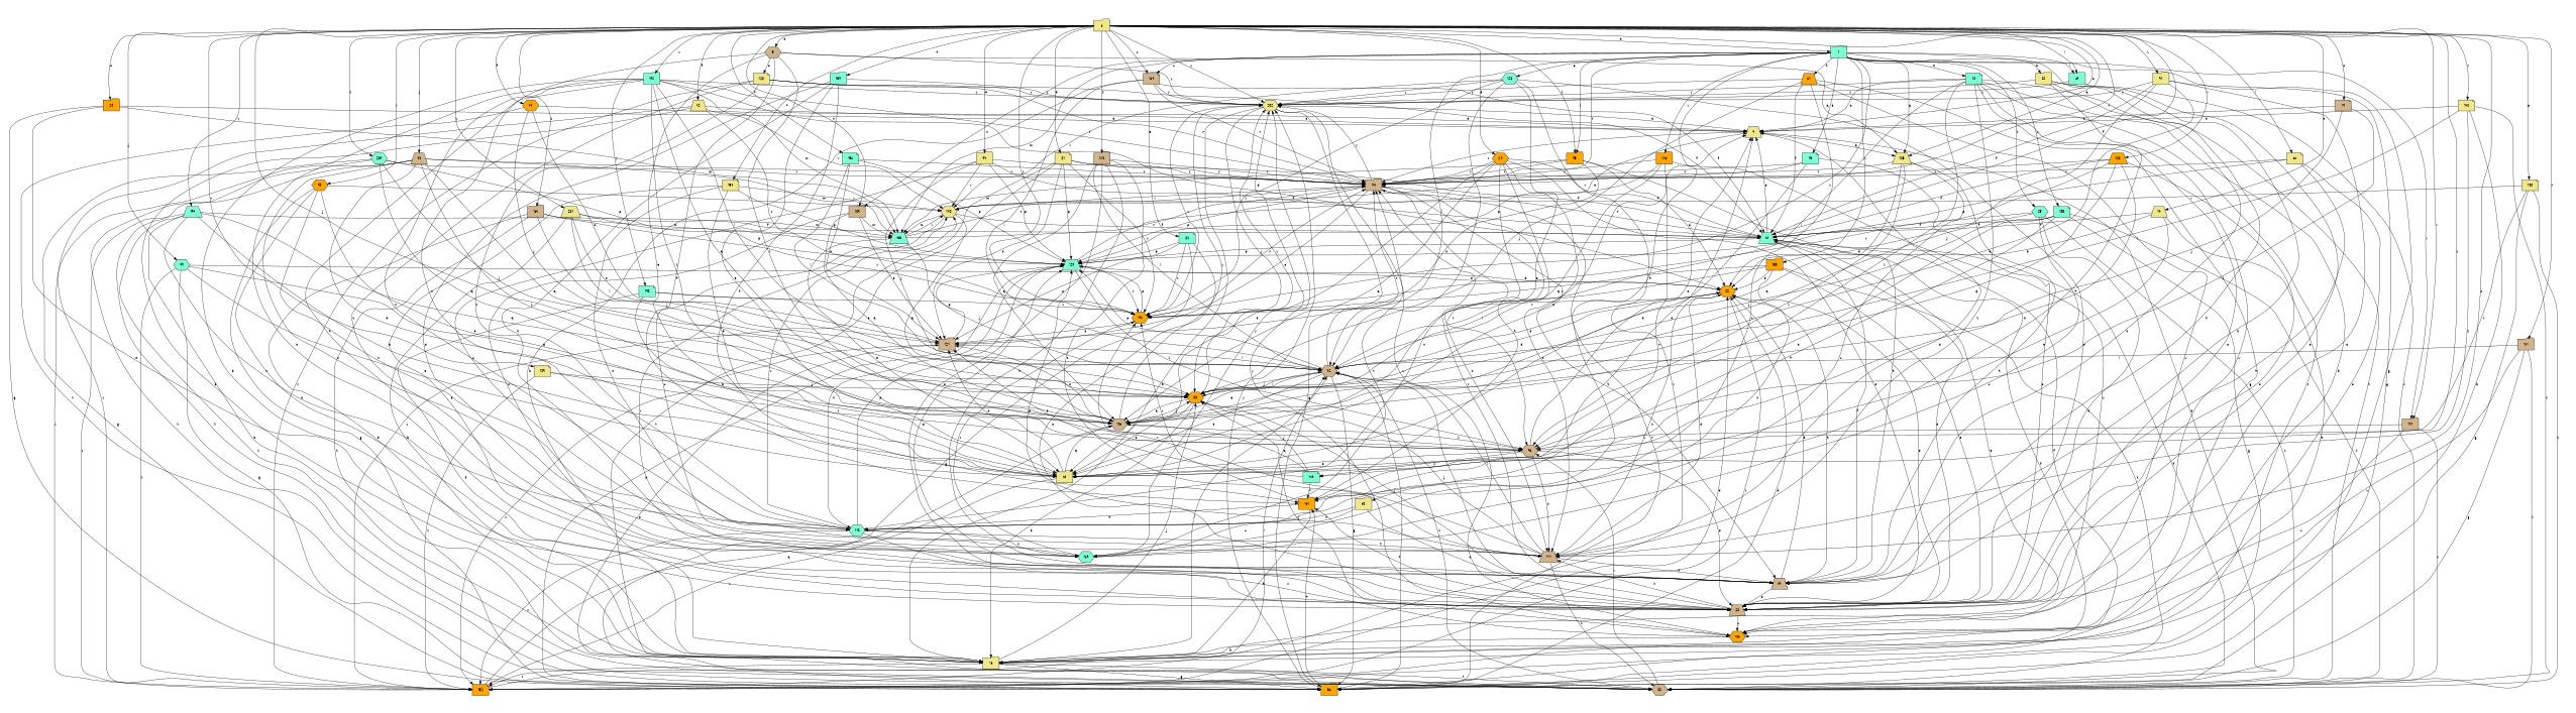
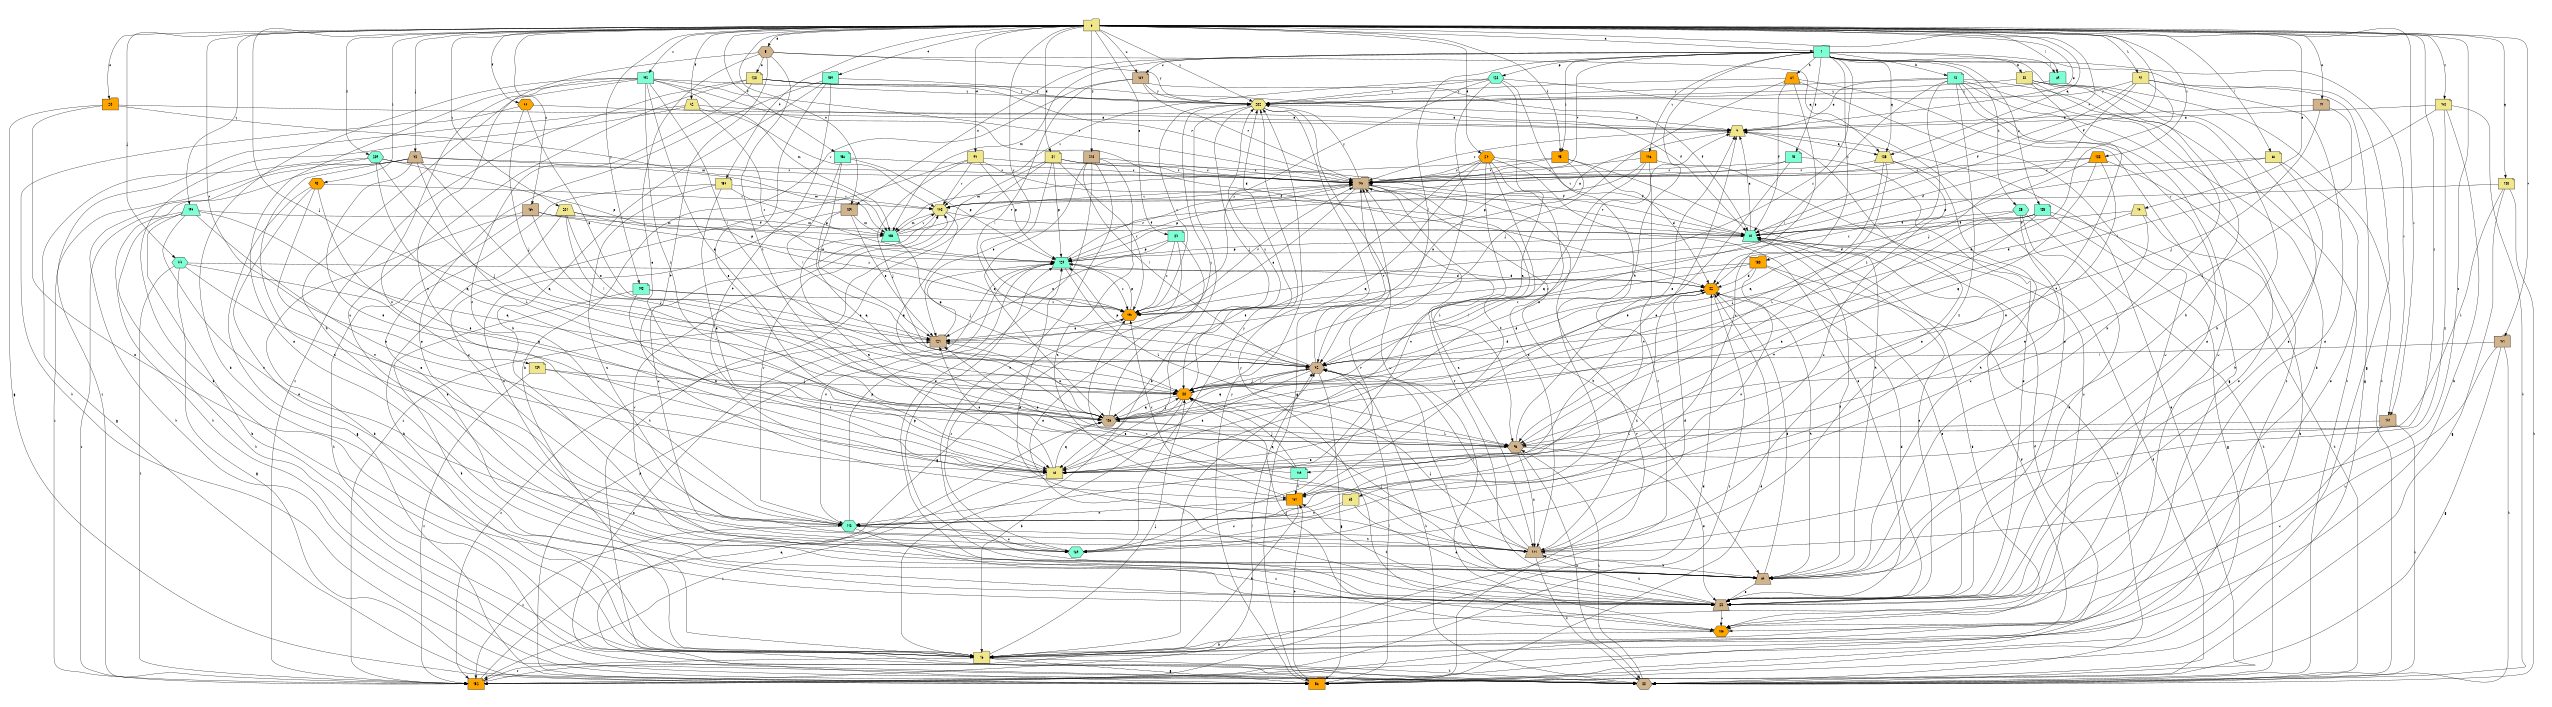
  strict digraph {
    fontname="Patrick Hand"
    node [fillcolor=khaki fontname="Patrick Hand" shape=folder style=filled]
    edge [fontname="Patrick Hand"]
    n1 [label=6]
    1 [fillcolor=aquamarine]
    5 [fillcolor=tan shape=hexagon]
    7 [shape=trapezium]
    17 [shape=trapezium]
    19 [fillcolor=tan shape=note]
    20 [fillcolor=orange]
    27 [fillcolor=orange shape=hexagon]
    31 [shape=note]
    37 [fillcolor=aquamarine shape=note]
    42 [shape=trapezium]
    47 [fillcolor=orange shape=hexagon]
    48 [fillcolor=aquamarine shape=trapezium]
    66 [shape=note]
    69 [fillcolor=aquamarine]
    73 [fillcolor=tan shape=trapezium]
-   77 [fillcolor=aquamarine shape=hexagon label=79]
+   77 [fillcolor=aquamarine shape=hexagon]
    80 [fillcolor=orange shape=hexagon]
    90 [fillcolor=orange shape=hexagon]
    91
    95 [fillcolor=orange]
    97
    109 [fillcolor=tan]
    130 [shape=note]
    135 [shape=trapezium]
    139 [shape=note]
    141 [fillcolor=tan]
    144 [fillcolor=tan]
    148 [shape=note]
    149 [fillcolor=aquamarine shape=note]
    156 [fillcolor=aquamarine shape=note]
    157 [shape=note]
    159 [fillcolor=aquamarine]
    164 [fillcolor=tan]
    167 [fillcolor=tan shape=note]
    171 [fillcolor=tan]
    188 [fillcolor=orange shape=trapezium]
    192 [fillcolor=aquamarine]
    194 [fillcolor=orange shape=hexagon]
    197 [fillcolor=aquamarine shape=trapezium]
    198 [fillcolor=aquamarine shape=note]
    201 [shape=trapezium]
    202 [shape=hexagon]
    209 [fillcolor=aquamarine shape=hexagon]
    210 [fillcolor=tan]
    211 [fillcolor=tan shape=trapezium]
    13 [fillcolor=aquamarine shape=note]
    15 [fillcolor=aquamarine shape=note]
    38
    56 [fillcolor=orange]
    61 [fillcolor=orange shape=trapezium]
    63
    64 [fillcolor=tan shape=trapezium]
    72 [fillcolor=tan shape=hexagon]
    85 [fillcolor=aquamarine shape=hexagon]
    105 [fillcolor=aquamarine shape=trapezium]
    128 [fillcolor=aquamarine shape=hexagon]
    150 [fillcolor=orange]
    176 [fillcolor=orange]
    185 [fillcolor=aquamarine shape=note]
    40
    96 [fillcolor=tan shape=hexagon]
    113 [fillcolor=aquamarine shape=hexagon]
    120 [shape=note]
    161 [fillcolor=orange]
    16
    32 [fillcolor=orange shape=hexagon]
    23 [fillcolor=tan shape=trapezium]
    136 [fillcolor=tan shape=hexagon]
    88 [fillcolor=tan shape=hexagon]
    152 [fillcolor=orange shape=note]
    121 [fillcolor=tan]
    129 [fillcolor=aquamarine shape=trapezium]
    178 [shape=hexagon]
    169 [fillcolor=aquamarine shape=hexagon]
    186 [fillcolor=orange shape=hexagon]
    n1 -> 1 [label=a]
    n1 -> 5 [label=a]
    n1 -> 7 [label=a]
    n1 -> 17 [label=c]
    n1 -> 19 [label=c]
    n1 -> 20 [label=c]
    n1 -> 27 [label=d]
    n1 -> 31 [label=d]
    n1 -> 37 [label=e]
    n1 -> 42 [label=f]
    n1 -> 47 [label=f]
    n1 -> 48 [label=f]
    n1 -> 66 [label=i]
    n1 -> 69 [label=i]
    n1 -> 73 [label=j]
    n1 -> 77 [label=j]
    n1 -> 80 [label=j]
    n1 -> 90 [label=l]
    n1 -> 91 [label=l]
    n1 -> 95 [label=l]
    n1 -> 97 [label=m]
    n1 -> 109 [label=n]
    n1 -> 130 [label=q]
    n1 -> 135 [label=q]
    n1 -> 139 [label=r]
    n1 -> 141 [label=r]
    n1 -> 144 [label=r]
    n1 -> 148 [label=s]
    n1 -> 149 [label=s]
    n1 -> 156 [label=t]
    n1 -> 157 [label=t]
    n1 -> 159 [label=t]
    n1 -> 164 [label=u]
    n1 -> 167 [label=u]
    n1 -> 171 [label=v]
    n1 -> 188 [label=x]
    n1 -> 192 [label=x]
    n1 -> 194 [label=x]
    n1 -> 197 [label=y]
    n1 -> 198 [label=y]
    n1 -> 201 [label=y]
    n1 -> 202 [label=y]
    n1 -> 209 [label=z]
    n1 -> 210 [label=z]
    n1 -> 211 [label=z]
    1 -> 69 [label=i]
    1 -> 95 [label=l]
    1 -> 109 [label=n]
    1 -> 135 [label=q]
    1 -> 144 [label=r]
    1 -> 167 [label=u]
    1 -> 171 [label=v]
    1 -> 194 [label=x]
    1 -> 13 [label=b]
    1 -> 15 [label=b]
    1 -> 38 [label=e]
    1 -> 56 [label=g]
    1 -> 61 [label=h]
    1 -> 63 [label=h]
    1 -> 64 [label=h]
    1 -> 72 [label=i]
    1 -> 85 [label=k]
    1 -> 105 [label=m]
    1 -> 128 [label=p]
    1 -> 150 [label=s]
    1 -> 176 [label=v]
    1 -> 185 [label=w]
    5 -> 135 [label=q]
    5 -> 202 [label=y]
    5 -> 40 [label=e]
    5 -> 96 [label=l]
    5 -> 113 [label=n]
    5 -> 120 [label=o]
    5 -> 161 [label=t]
    7 -> 135 [label=q]
    7 -> 144 [label=r]
    17 -> 48 [label=f]
    17 -> 40 [label=e]
    17 -> 16 [label=b]
    17 -> 32 [label=d]
    19 -> 7 [label=a]
    19 -> 80 [label=j]
    19 -> 96 [label=l]
    20 -> 7 [label=a]
    20 -> 56 [label=g]
    20 -> 105 [label=m]
    20 -> 23 [label=c]
    27 -> 48 [label=f]
    27 -> 144 [label=r]
    27 -> 211 [label=z]
    27 -> 40 [label=e]
    27 -> 113 [label=n]
    27 -> 161 [label=t]
    27 -> 23 [label=c]
    27 -> 136 [label=q]
    31 -> 48 [label=f]
    31 -> 144 [label=r]
    31 -> 194 [label=x]
    31 -> 88 [label=k]
    31 -> 152 [label=s]
    31 -> 121 [label=o]
    31 -> 129 [label=p]
    37 -> 194 [label=x]
    37 -> 56 [label=g]
    37 -> 23 [label=c]
    37 -> 121 [label=o]
    37 -> 129 [label=p]
    42 -> 7 [label=a]
    42 -> 194 [label=x]
    42 -> 16 [label=b]
    42 -> 152 [label=s]
    42 -> 178 [label=v]
    47 -> 7 [label=a]
    47 -> 80 [label=j]
    47 -> 88 [label=k]
    47 -> 121 [label=o]
    48 -> 7 [label=a]
    48 -> 144 [label=r]
    48 -> 16 [label=b]
    48 -> 23 [label=c]
    48 -> 129 [label=p]
    66 -> 144 [label=r]
    66 -> 64 [label=h]
    66 -> 23 [label=c]
    66 -> 129 [label=p]
    69 -> 202 [label=y]
    69 -> 64 [label=h]
    73 -> 144 [label=r]
    73 -> 211 [label=z]
    73 -> 105 [label=m]
    73 -> 40 [label=e]
    73 -> 96 [label=l]
    73 -> 136 [label=q]
    73 -> 88 [label=k]
    73 -> 152 [label=s]
    77 -> 56 [label=g]
    77 -> 40 [label=e]
    77 -> 32 [label=d]
    77 -> 136 [label=q]
    77 -> 152 [label=s]
    80 -> 202 [label=y]
    80 -> 72 [label=i]
    80 -> 40 [label=e]
    80 -> 16 [label=b]
    80 -> 32 [label=d]
    80 -> 136 [label=q]
    90 -> 56 [label=g]
    90 -> 40 [label=e]
    90 -> 113 [label=n]
    90 -> 23 [label=c]
    90 -> 178 [label=v]
    91 -> 48 [label=f]
    91 -> 80 [label=j]
    91 -> 202 [label=y]
    91 -> 56 [label=g]
    91 -> 23 [label=c]
    91 -> 136 [label=q]
    95 -> 144 [label=r]
    95 -> 64 [label=h]
    95 -> 105 [label=m]
    95 -> 32 [label=d]
    95 -> 121 [label=o]
    97 -> 48 [label=f]
    97 -> 80 [label=j]
    97 -> 144 [label=r]
    97 -> 129 [label=p]
    97 -> 178 [label=v]
    97 -> 169 [label=u]
    109 -> 105 [label=m]
    109 -> 136 [label=q]
    109 -> 121 [label=o]
    109 -> 169 [label=u]
    130 -> 56 [label=g]
    130 -> 96 [label=l]
    130 -> 88 [label=k]
    130 -> 178 [label=v]
    135 -> 144 [label=r]
    135 -> 64 [label=h]
    135 -> 96 [label=l]
    135 -> 136 [label=q]
    135 -> 169 [label=u]
    139 -> 80 [label=j]
    139 -> 96 [label=l]
    139 -> 152 [label=s]
    141 -> 56 [label=g]
    141 -> 72 [label=i]
    141 -> 88 [label=k]
    141 -> 186 [label=w]
    144 -> 202 [label=y]
    144 -> 211 [label=z]
    144 -> 64 [label=h]
    144 -> 96 [label=l]
    144 -> 121 [label=o]
    144 -> 129 [label=p]
    144 -> 178 [label=v]
    148 -> 7 [label=a]
    148 -> 211 [label=z]
    148 -> 72 [label=i]
    148 -> 16 [label=b]
    148 -> 88 [label=k]
    149 -> 80 [label=j]
    149 -> 161 [label=t]
    149 -> 136 [label=q]
    149 -> 121 [label=o]
    156 -> 144 [label=r]
    156 -> 72 [label=i]
    156 -> 121 [label=o]
    156 -> 129 [label=p]
    157 -> 211 [label=z]
    157 -> 40 [label=e]
    157 -> 23 [label=c]
    157 -> 129 [label=p]
    157 -> 178 [label=v]
    159 -> 202 [label=y]
    159 -> 64 [label=h]
    159 -> 40 [label=e]
    159 -> 161 [label=t]
    159 -> 23 [label=c]
    164 -> 80 [label=j]
    164 -> 194 [label=x]
    164 -> 105 [label=m]
    164 -> 16 [label=b]
    164 -> 88 [label=k]
    167 -> 48 [label=f]
    167 -> 144 [label=r]
    167 -> 202 [label=y]
    167 -> 72 [label=i]
    167 -> 16 [label=b]
    171 -> 96 [label=l]
    171 -> 88 [label=k]
    171 -> 186 [label=w]
    188 -> 48 [label=f]
    188 -> 144 [label=r]
    188 -> 194 [label=x]
    188 -> 40 [label=e]
    188 -> 23 [label=c]
    188 -> 136 [label=q]
    192 -> 144 [label=r]
    192 -> 202 [label=y]
    192 -> 64 [label=h]
    192 -> 72 [label=i]
    192 -> 105 [label=m]
    192 -> 96 [label=l]
    192 -> 113 [label=n]
    192 -> 16 [label=b]
    192 -> 32 [label=d]
    192 -> 23 [label=c]
    192 -> 136 [label=q]
    194 -> 144 [label=r]
    194 -> 121 [label=o]
    194 -> 129 [label=p]
    197 -> 48 [label=f]
    197 -> 40 [label=e]
    197 -> 113 [label=n]
    197 -> 16 [label=b]
    197 -> 136 [label=q]
    197 -> 88 [label=k]
    197 -> 152 [label=s]
    198 -> 194 [label=x]
    198 -> 40 [label=e]
    198 -> 16 [label=b]
    198 -> 121 [label=o]
    201 -> 72 [label=i]
    201 -> 105 [label=m]
    201 -> 16 [label=b]
    201 -> 121 [label=o]
    201 -> 129 [label=p]
    202 -> 7 [label=a]
    202 -> 80 [label=j]
    202 -> 194 [label=x]
    202 -> 56 [label=g]
    202 -> 16 [label=b]
    202 -> 186 [label=w]
    209 -> 80 [label=j]
    209 -> 144 [label=r]
    209 -> 56 [label=g]
    209 -> 136 [label=q]
    209 -> 88 [label=k]
    209 -> 129 [label=p]
    210 -> 144 [label=r]
    210 -> 211 [label=z]
    210 -> 64 [label=h]
    210 -> 72 [label=i]
    210 -> 23 [label=c]
    210 -> 136 [label=q]
    211 -> 7 [label=a]
    211 -> 80 [label=j]
    211 -> 194 [label=x]
    211 -> 64 [label=h]
    211 -> 72 [label=i]
    211 -> 32 [label=d]
    211 -> 88 [label=k]
    211 -> 129 [label=p]
    13 -> 7 [label=a]
    13 -> 202 [label=y]
    13 -> 211 [label=z]
    13 -> 72 [label=i]
    13 -> 96 [label=l]
    13 -> 16 [label=b]
    13 -> 23 [label=c]
    13 -> 88 [label=k]
    13 -> 152 [label=s]
    13 -> 186 [label=w]
    15 -> 144 [label=r]
    15 -> 40 [label=e]
    15 -> 23 [label=c]
    15 -> 178 [label=v]
    38 -> 202 [label=y]
    38 -> 64 [label=h]
    38 -> 161 [label=t]
    38 -> 23 [label=c]
    38 -> 88 [label=k]
    56 -> 144 [label=r]
    56 -> 202 [label=y]
    56 -> 72 [label=i]
    56 -> 161 [label=t]
    56 -> 32 [label=d]
    56 -> 129 [label=p]
    61 -> 48 [label=f]
    61 -> 80 [label=j]
    61 -> 202 [label=y]
    61 -> 56 [label=g]
    61 -> 169 [label=u]
    61 -> 186 [label=w]
    63 -> 113 [label=n]
    63 -> 23 [label=c]
    63 -> 169 [label=u]
    64 -> 48 [label=f]
    64 -> 80 [label=j]
    64 -> 144 [label=r]
    64 -> 32 [label=d]
    64 -> 23 [label=c]
    64 -> 129 [label=p]
    72 -> 80 [label=j]
    72 -> 144 [label=r]
    72 -> 56 [label=g]
    72 -> 40 [label=e]
    72 -> 32 [label=d]
    72 -> 136 [label=q]
    72 -> 88 [label=k]
    72 -> 129 [label=p]
    85 -> 48 [label=f]
    85 -> 32 [label=d]
    85 -> 23 [label=c]
    85 -> 88 [label=k]
    85 -> 169 [label=u]
    105 -> 7 [label=a]
    105 -> 80 [label=j]
    105 -> 144 [label=r]
    105 -> 40 [label=e]
    105 -> 178 [label=v]
    128 -> 194 [label=x]
    128 -> 202 [label=y]
    128 -> 72 [label=i]
    128 -> 40 [label=e]
    128 -> 23 [label=c]
    128 -> 152 [label=s]
    128 -> 178 [label=v]
    150 -> 194 [label=x]
    150 -> 72 [label=i]
    150 -> 113 [label=n]
    150 -> 32 [label=d]
    150 -> 23 [label=c]
    150 -> 88 [label=k]
    176 -> 144 [label=r]
    176 -> 113 [label=n]
    176 -> 136 [label=q]
    176 -> 129 [label=p]
    176 -> 186 [label=w]
    185 -> 48 [label=f]
    185 -> 80 [label=j]
    185 -> 56 [label=g]
    185 -> 40 [label=e]
    185 -> 161 [label=t]
    185 -> 88 [label=k]
    40 -> 7 [label=a]
    40 -> 136 [label=q]
    40 -> 152 [label=s]
    40 -> 121 [label=o]
    96 -> 7 [label=a]
    96 -> 211 [label=z]
    96 -> 40 [label=e]
    96 -> 23 [label=c]
-   96 -> 149 [label=k]
+   96 -> 88 [label=k]
    113 -> 211 [label=z]
    113 -> 152 [label=s]
    113 -> 129 [label=p]
    113 -> 178 [label=v]
    113 -> 169 [label=u]
    113 -> 186 [label=w]
    120 -> 48 [label=f]
    120 -> 144 [label=r]
    120 -> 202 [label=y]
    120 -> 113 [label=n]
    120 -> 152 [label=s]
    120 -> 169 [label=u]
    161 -> 7 [label=a]
    161 -> 194 [label=x]
    161 -> 113 [label=n]
    161 -> 16 [label=b]
    16 -> 48 [label=f]
    16 -> 80 [label=j]
    16 -> 56 [label=g]
    16 -> 72 [label=i]
    16 -> 88 [label=k]
    16 -> 152 [label=s]
    32 -> 194 [label=x]
    32 -> 211 [label=z]
    32 -> 64 [label=h]
    32 -> 152 [label=s]
    23 -> 211 [label=z]
    23 -> 72 [label=i]
    23 -> 161 [label=t]
    23 -> 32 [label=d]
    23 -> 178 [label=v]
    23 -> 186 [label=w]
    136 -> 80 [label=j]
    136 -> 202 [label=y]
    136 -> 96 [label=l]
    136 -> 121 [label=o]
    88 -> 7 [label=a]
    88 -> 48 [label=f]
    88 -> 96 [label=l]
    88 -> 121 [label=o]
    152 -> 48 [label=f]
    152 -> 72 [label=i]
    152 -> 32 [label=d]
    152 -> 136 [label=q]
    121 -> 72 [label=i]
    121 -> 152 [label=s]
    121 -> 129 [label=p]
    129 -> 144 [label=r]
    129 -> 194 [label=x]
    129 -> 96 [label=l]
    129 -> 113 [label=n]
    129 -> 32 [label=d]
    178 -> 48 [label=f]
    178 -> 105 [label=m]
    178 -> 136 [label=q]
    178 -> 169 [label=u]
    169 -> 144 [label=r]
    169 -> 194 [label=x]
    169 -> 202 [label=y]
    186 -> 80 [label=j]
    186 -> 202 [label=y]
    186 -> 16 [label=b]
  }
